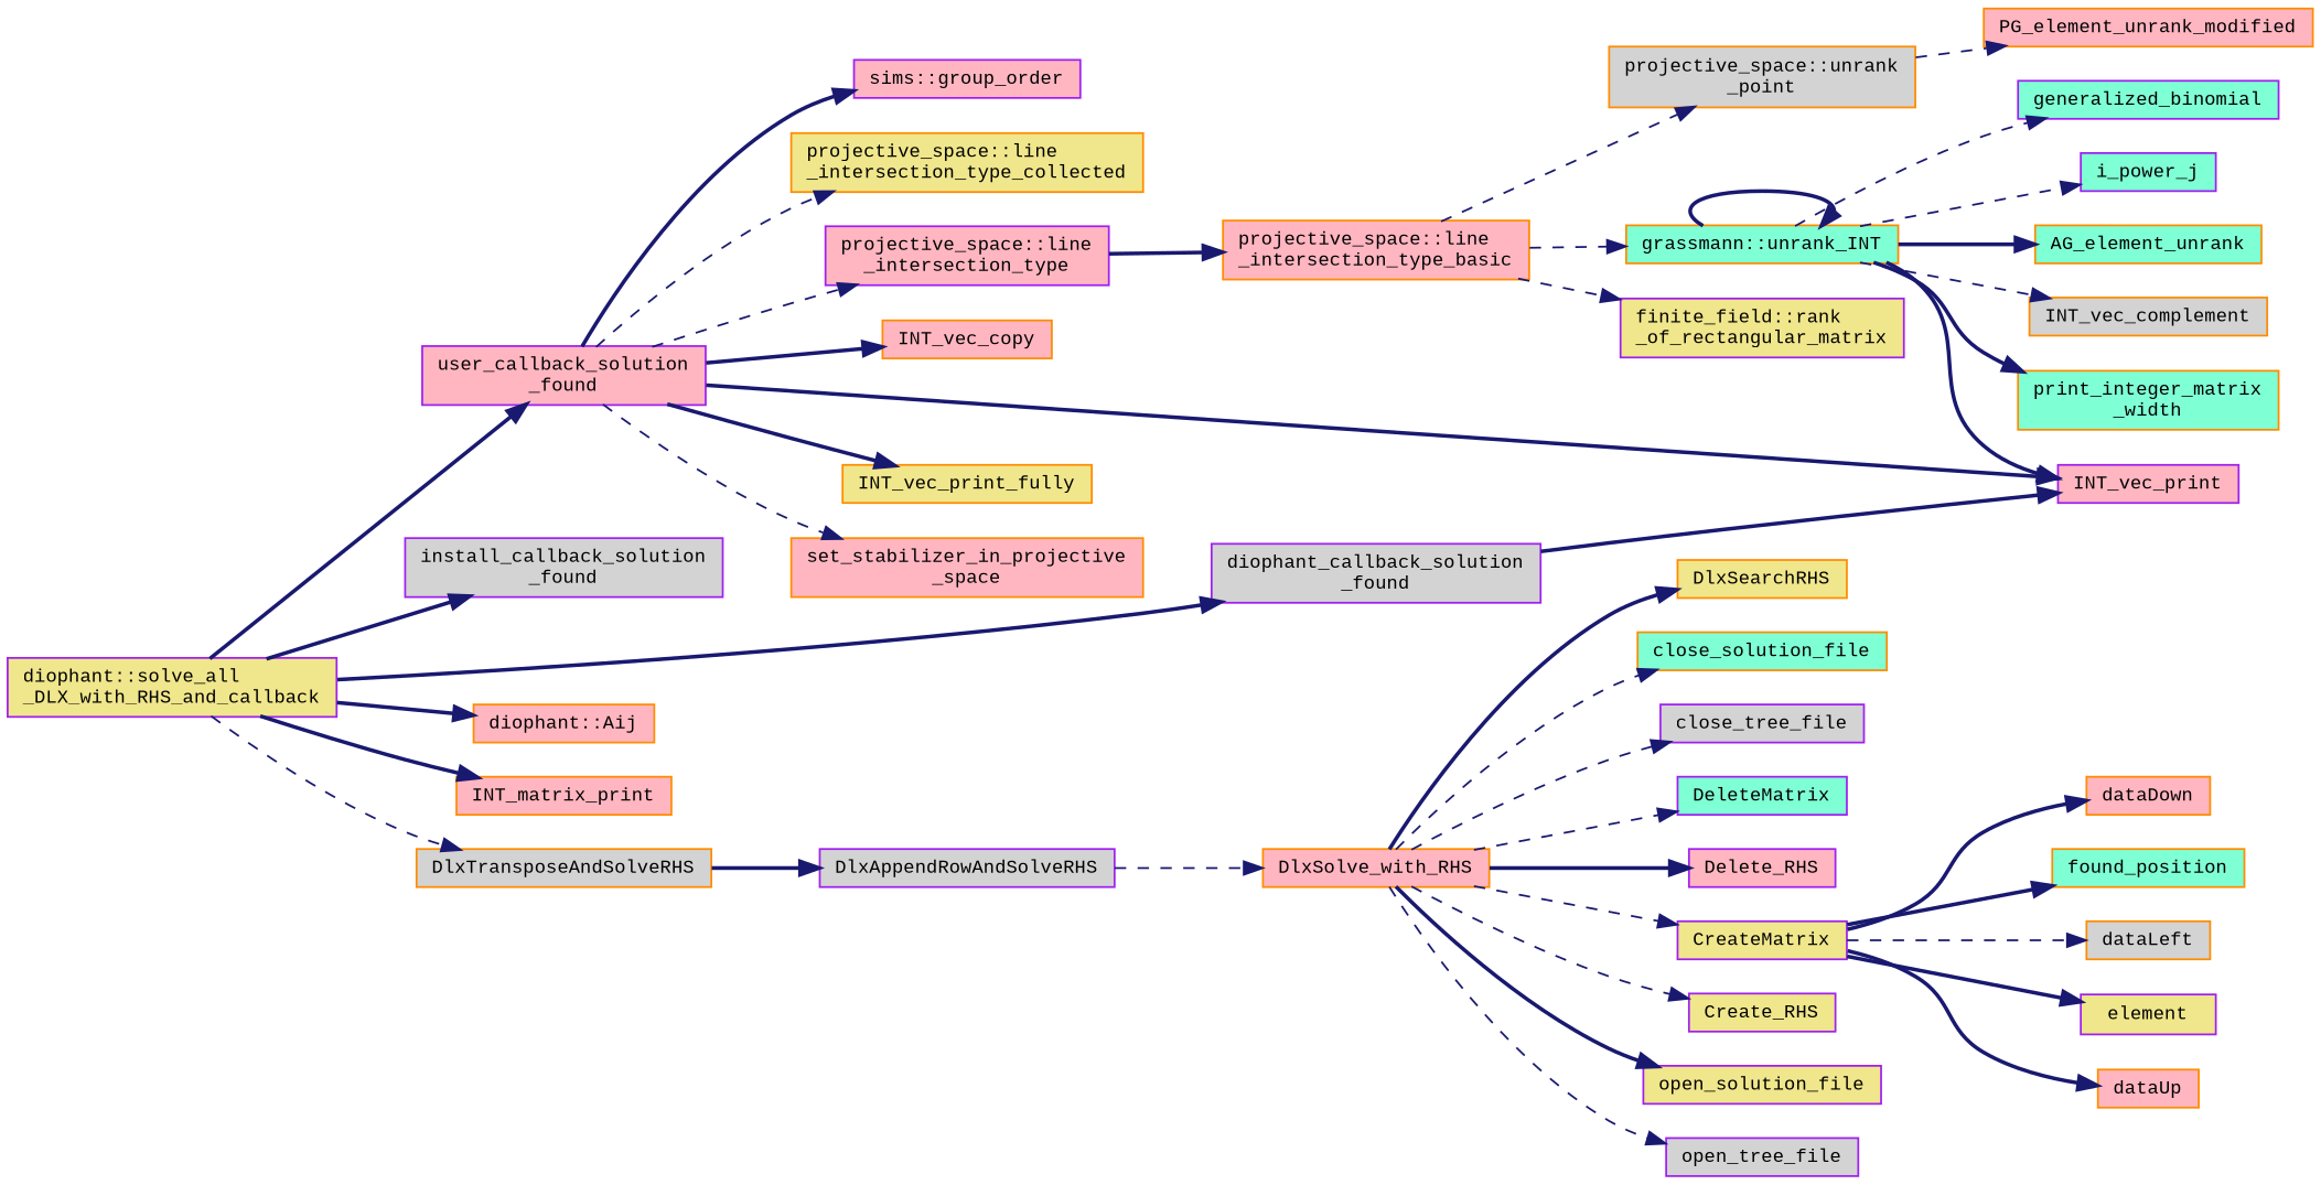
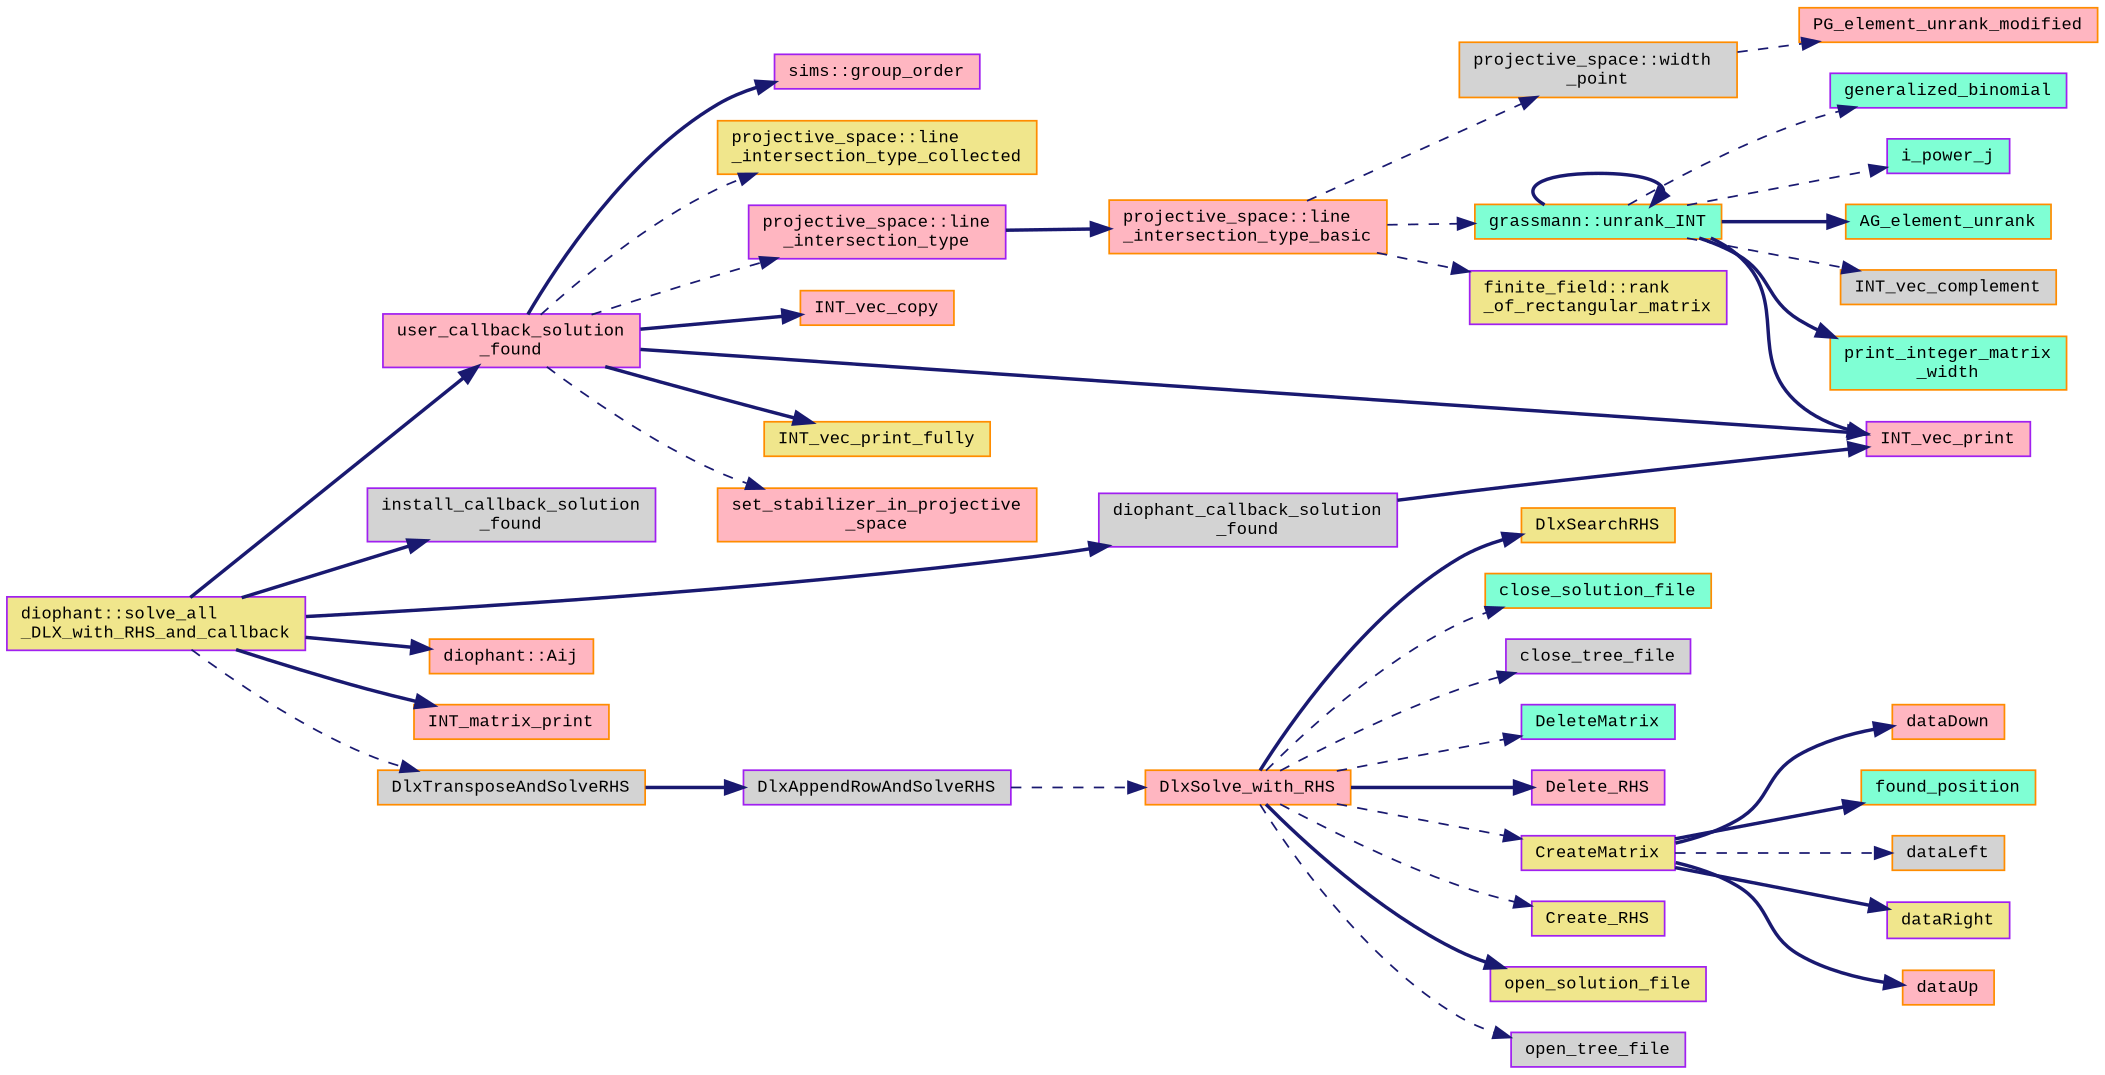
  digraph {
    fontname="Liberation Mono"
    rankdir=LR
    node [color=darkorange fillcolor=lightpink fontname="Liberation Mono" fontsize=10 shape=record style=filled]
    edge [color=midnightblue fontname="Liberation Mono" fontsize=10 labelfontname=Helvetica labelfontsize=10 style=bold]
    n1 [color=purple fillcolor=khaki fontcolor=black height=0.2 label="diophant::solve_all\l_DLX_with_RHS_and_callback" width=0.4]
    n2 [color=purple height=0.2 label="user_callback_solution\l_found" width=0.4]
    n3 [color=purple fillcolor=lightgrey height=0.2 label="install_callback_solution\l_found" width=0.4]
    n4 [color=purple fillcolor=lightgrey height=0.2 label="diophant_callback_solution\l_found" width=0.4]
    n5 [height=0.2 label="diophant::Aij" width=0.4]
    n6 [height=0.2 label=INT_matrix_print width=0.4]
    n7 [fillcolor=lightgrey height=0.2 label=DlxTransposeAndSolveRHS width=0.4]
    n8 [color=purple height=0.2 label=INT_vec_print width=0.4]
    n9 [height=0.2 label=INT_vec_copy width=0.4]
    n10 [color=purple height=0.2 label="projective_space::line\l_intersection_type" width=0.4]
    n11 [fillcolor=khaki height=0.2 label=INT_vec_print_fully width=0.4]
    n12 [height=0.2 label="set_stabilizer_in_projective\l_space" width=0.4]
    n13 [color=purple height=0.2 label="sims::group_order" width=0.4]
    n14 [fillcolor=khaki height=0.2 label="projective_space::line\l_intersection_type_collected" width=0.4]
    n15 [color=purple fillcolor=lightgrey height=0.2 label=DlxAppendRowAndSolveRHS width=0.4]
    n16 [height=0.2 label="projective_space::line\l_intersection_type_basic" width=0.4]
    n17 [fillcolor=aquamarine height=0.2 label="grassmann::unrank_INT" width=0.4]
-   n18 [fillcolor=lightgrey height=0.2 label="projective_space::unrank\l_point" width=0.4]
+   n18 [fillcolor=lightgrey height=0.2 label="projective_space::width\l_point" width=0.4]
    n19 [color=purple fillcolor=khaki height=0.2 label="finite_field::rank\l_of_rectangular_matrix" width=0.4]
    n20 [color=purple fillcolor=aquamarine height=0.2 label=generalized_binomial width=0.4]
    n21 [color=purple fillcolor=aquamarine height=0.2 label=i_power_j width=0.4]
    n22 [fillcolor=aquamarine height=0.2 label=AG_element_unrank width=0.4]
    n23 [fillcolor=lightgrey height=0.2 label=INT_vec_complement width=0.4]
    n24 [fillcolor=aquamarine height=0.2 label="print_integer_matrix\l_width" width=0.4]
    n25 [height=0.2 label=PG_element_unrank_modified width=0.4]
    n26 [height=0.2 label=DlxSolve_with_RHS width=0.4]
    n27 [color=purple fillcolor=khaki height=0.2 label=CreateMatrix width=0.4]
    n28 [color=purple fillcolor=khaki height=0.2 label=Create_RHS width=0.4]
    n29 [color=purple fillcolor=khaki height=0.2 label=open_solution_file width=0.4]
    n30 [color=purple fillcolor=lightgrey height=0.2 label=open_tree_file width=0.4]
    n31 [fillcolor=khaki height=0.2 label=DlxSearchRHS width=0.4]
    n32 [fillcolor=aquamarine height=0.2 label=close_solution_file width=0.4]
    n33 [color=purple fillcolor=lightgrey height=0.2 label=close_tree_file width=0.4]
    n34 [color=purple fillcolor=aquamarine height=0.2 label=DeleteMatrix width=0.4]
    n35 [color=purple height=0.2 label=Delete_RHS width=0.4]
    n36 [fillcolor=lightgrey height=0.2 label=dataLeft width=0.4]
-   n37 [color=purple fillcolor=khaki height=0.2 label=element width=0.4]
+   n37 [color=purple fillcolor=khaki height=0.2 label=dataRight width=0.4]
    n38 [height=0.2 label=dataUp width=0.4]
    n39 [height=0.2 label=dataDown width=0.4]
    n40 [fillcolor=aquamarine height=0.2 label=found_position width=0.4]
    n1 -> n2
    n1 -> n3
    n1 -> n4
    n1 -> n5
    n1 -> n6
    n1 -> n7 [style=dashed]
    n2 -> n8
    n2 -> n9
    n2 -> n10 [style=dashed]
    n2 -> n11
    n2 -> n12 [style=dashed]
    n2 -> n13
    n2 -> n14 [style=dashed]
    n4 -> n8
    n7 -> n15
    n10 -> n16
    n15 -> n26 [style=dashed]
    n16 -> n17 [style=dashed]
    n16 -> n18 [style=dashed]
    n16 -> n19 [style=dashed]
    n17 -> n8
    n17 -> n17
    n17 -> n20 [style=dashed]
    n17 -> n21 [style=dashed]
    n17 -> n22
    n17 -> n23 [style=dashed]
    n17 -> n24
    n18 -> n25 [style=dashed]
    n26 -> n27 [style=dashed]
    n26 -> n28 [style=dashed]
    n26 -> n29
    n26 -> n30 [style=dashed]
    n26 -> n31
    n26 -> n32 [style=dashed]
    n26 -> n33 [style=dashed]
    n26 -> n34 [style=dashed]
    n26 -> n35
    n27 -> n36 [style=dashed]
    n27 -> n37
    n27 -> n38
    n27 -> n39
    n27 -> n40
  }
